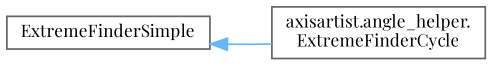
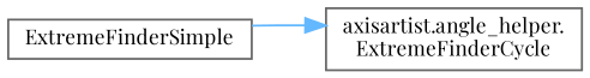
  digraph {
    rankdir=LR
    fontname="Playfair Display"
    node [color=grey40 fillcolor=white fontname="Playfair Display" fontsize=10 shape=box style=filled]
    n1 [height=0.2 label=ExtremeFinderSimple width=0.4]
    n2 [height=0.2 label="axisartist.angle_helper.\lExtremeFinderCycle" width=0.4]
-   n1 -> n2 [color=steelblue1 dir=back fontname="Playfair Display" fontsize=10 labelfontname=Helvetica labelfontsize=10 style=solid]
+   n2 -> n1 [color=steelblue1 dir=back fontname="Playfair Display" fontsize=10 labelfontname=Helvetica labelfontsize=10 style=solid]
  }
